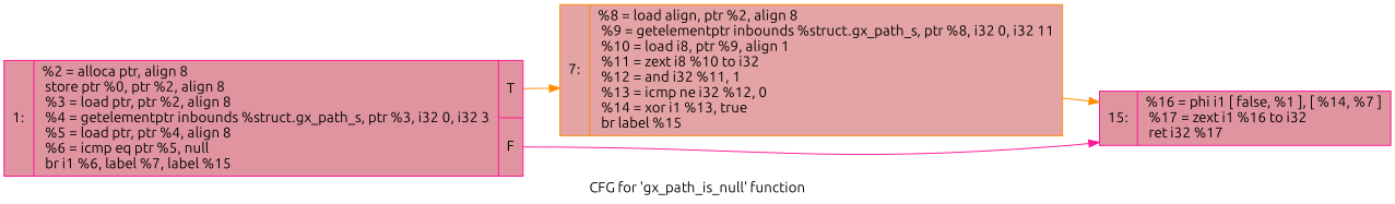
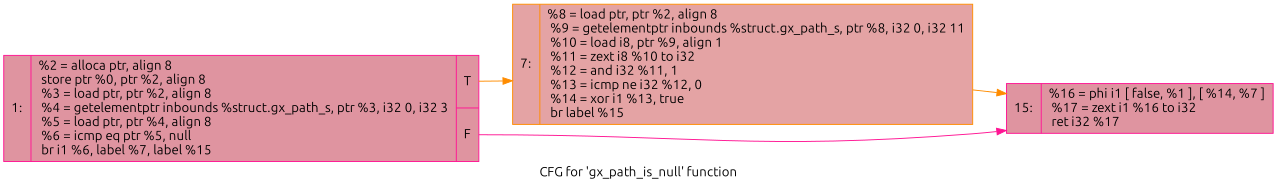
  digraph {
    label="CFG for 'gx_path_is_null' function"
    rankdir=LR
    fontname=Ubuntu
    node [color=deeppink fillcolor="#b70d2870" fontname=Ubuntu shape=record style=filled]
    edge [color=darkorange fontname=Ubuntu]
    n1 [label="{1:\l|  %2 = alloca ptr, align 8\l  store ptr %0, ptr %2, align 8\l  %3 = load ptr, ptr %2, align 8\l  %4 = getelementptr inbounds %struct.gx_path_s, ptr %3, i32 0, i32 3\l  %5 = load ptr, ptr %4, align 8\l  %6 = icmp eq ptr %5, null\l  br i1 %6, label %7, label %15\l|{<s0>T|<s1>F}}"]
-   n2 [color=darkorange fillcolor="#c32e3170" label="{7:\l|  %8 = load align, ptr %2, align 8\l  %9 = getelementptr inbounds %struct.gx_path_s, ptr %8, i32 0, i32 11\l  %10 = load i8, ptr %9, align 1\l  %11 = zext i8 %10 to i32\l  %12 = and i32 %11, 1\l  %13 = icmp ne i32 %12, 0\l  %14 = xor i1 %13, true\l  br label %15\l}"]
+   n2 [color=darkorange fillcolor="#c32e3170" label="{7:\l|  %8 = load ptr, ptr %2, align 8\l  %9 = getelementptr inbounds %struct.gx_path_s, ptr %8, i32 0, i32 11\l  %10 = load i8, ptr %9, align 1\l  %11 = zext i8 %10 to i32\l  %12 = and i32 %11, 1\l  %13 = icmp ne i32 %12, 0\l  %14 = xor i1 %13, true\l  br label %15\l}"]
    n3 [label="{15:\l|  %16 = phi i1 [ false, %1 ], [ %14, %7 ]\l  %17 = zext i1 %16 to i32\l  ret i32 %17\l}"]
    n1 -> n2 [tailport=s0]
    n1 -> n3 [tailport=s1 color=deeppink]
    n2 -> n3
  }
